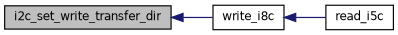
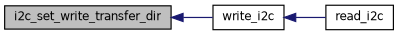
  digraph {
    rankdir=LR
    node [color=black fillcolor=white fontname=Helvetica fontsize=10 shape=record style=filled]
    edge [color=midnightblue dir=back fontname=Helvetica fontsize=10 labelfontname=Helvetica labelfontsize=10 style=solid]
    n1 [fillcolor=grey75 fontcolor=black height=0.2 label=i2c_set_write_transfer_dir width=0.4]
-   n2 [height=0.2 label=write_i8c width=0.4]
-   n3 [height=0.2 label=read_i5c width=0.4]
+   n2 [height=0.2 label=write_i2c width=0.4]
+   n3 [height=0.2 label=read_i2c width=0.4]
    n1 -> n2
    n2 -> n3
  }
